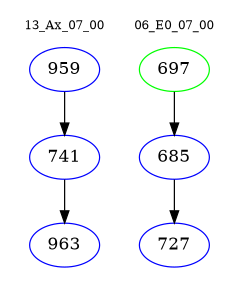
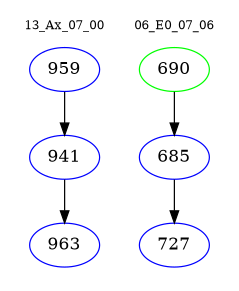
  digraph {
    node [color=blue]
    edge [color=black]
    n1 [label=959]
-   n2 [label=741]
+   n2 [label=941]
    n3 [label=963]
-   n4 [color=green label=697]
+   n4 [color=green label=690]
    n5 [label=685]
    n6 [label=727]
    subgraph cluster_1 {
      color=white
      fontsize=10
      label="13_Ax_07_00"
      n1
      n2
      n3
    }
    subgraph cluster_2 {
      color=white
      fontsize=10
-     label="06_E0_07_00"
+     label="06_E0_07_06"
      n4
      n5
      n6
    }
    n1 -> n2
    n2 -> n3
    n4 -> n5
    n5 -> n6
  }
